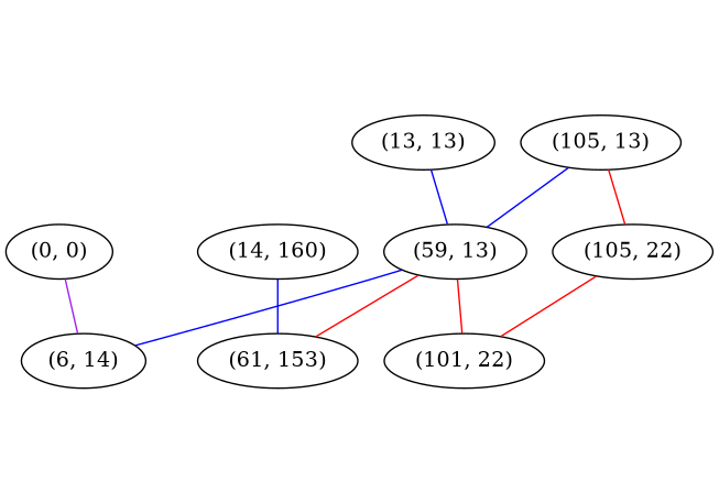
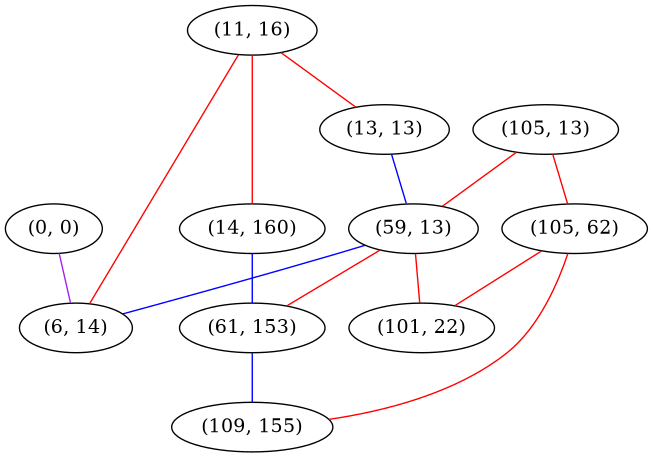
  graph {
    edge [color=red weight=1]
+   "(11, 16)"
    "(13, 13)"
    "(14, 160)"
    "(6, 14)"
    "(59, 13)"
    "(61, 153)"
    "(105, 13)"
-   "(105, 22)"
+   "(105, 22)" [label="(105, 62)"]
    "(101, 22)"
+   "(109, 155)"
    "(0, 0)"
+   "(11, 16)" -- "(13, 13)"
+   "(11, 16)" -- "(14, 160)"
+   "(11, 16)" -- "(6, 14)"
    "(13, 13)" -- "(59, 13)" [color=blue weight=3]
    "(14, 160)" -- "(61, 153)" [color=blue weight=3]
    "(59, 13)" -- "(6, 14)" [color=blue weight=3]
    "(59, 13)" -- "(61, 153)"
    "(59, 13)" -- "(101, 22)" [weight=3]
-   "(105, 13)" -- "(59, 13)" [color=blue weight=3]
+   "(61, 153)" -- "(109, 155)" [color=blue weight=3]
+   "(105, 13)" -- "(59, 13)" [weight=3]
    "(105, 13)" -- "(105, 22)"
    "(105, 22)" -- "(101, 22)"
+   "(105, 22)" -- "(109, 155)"
    "(0, 0)" -- "(6, 14)" [color=purple weight=4]
  }
